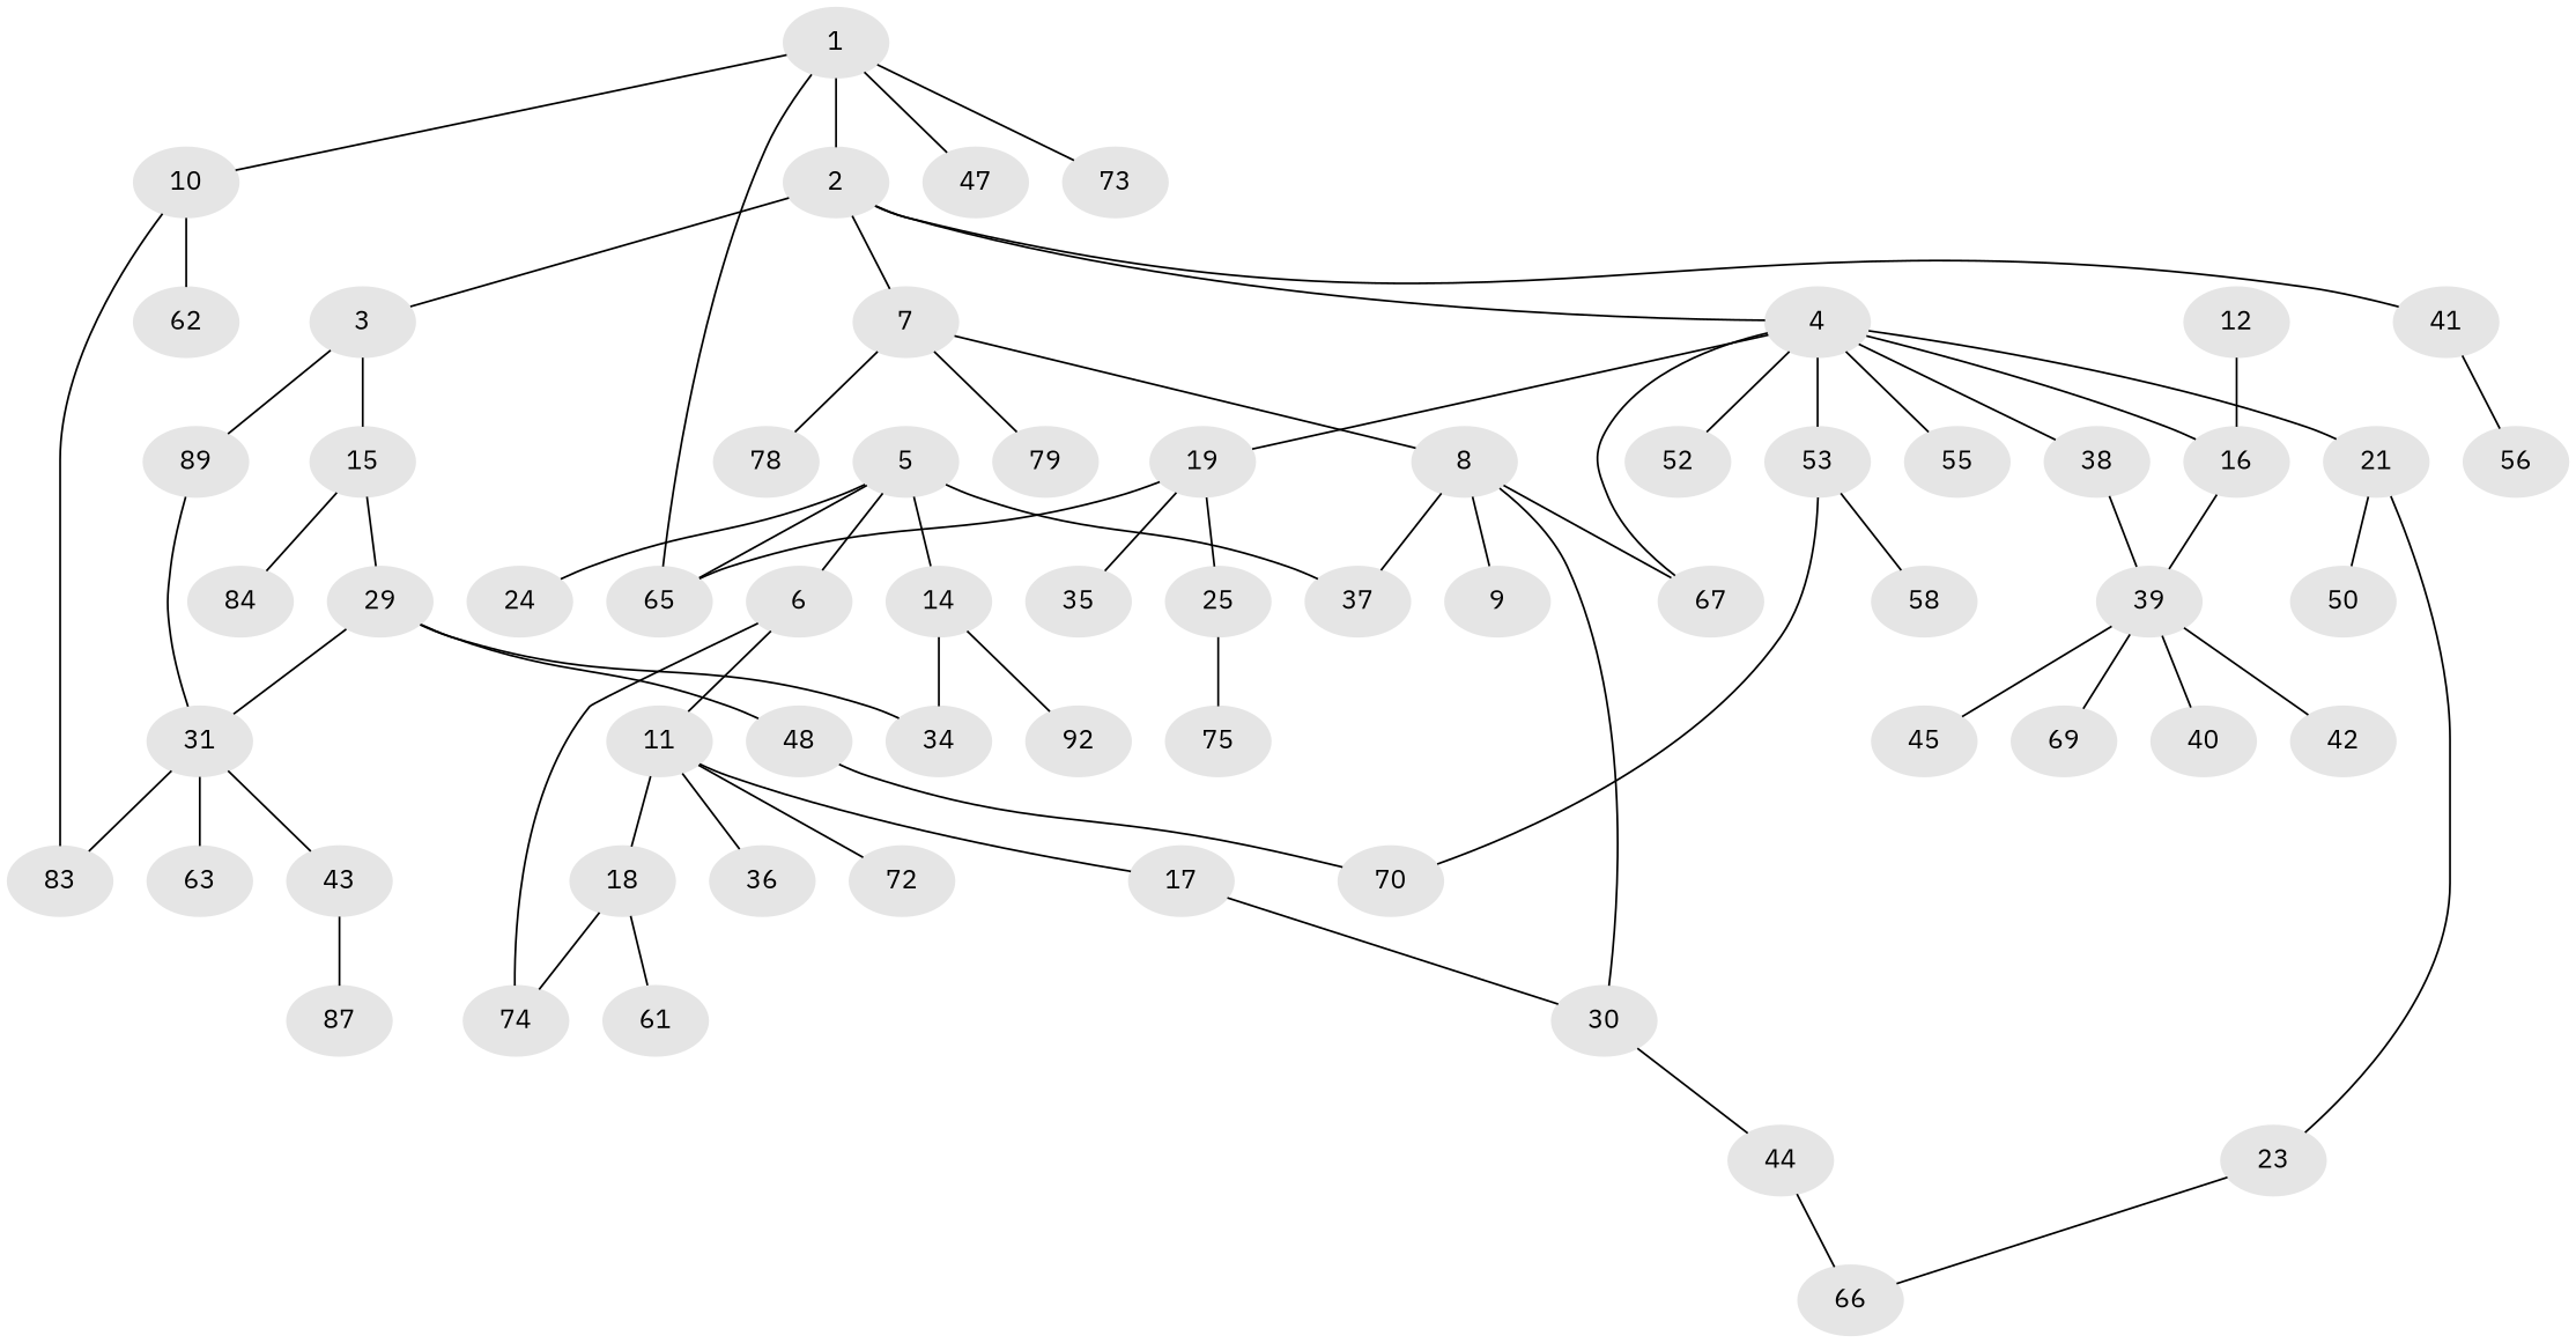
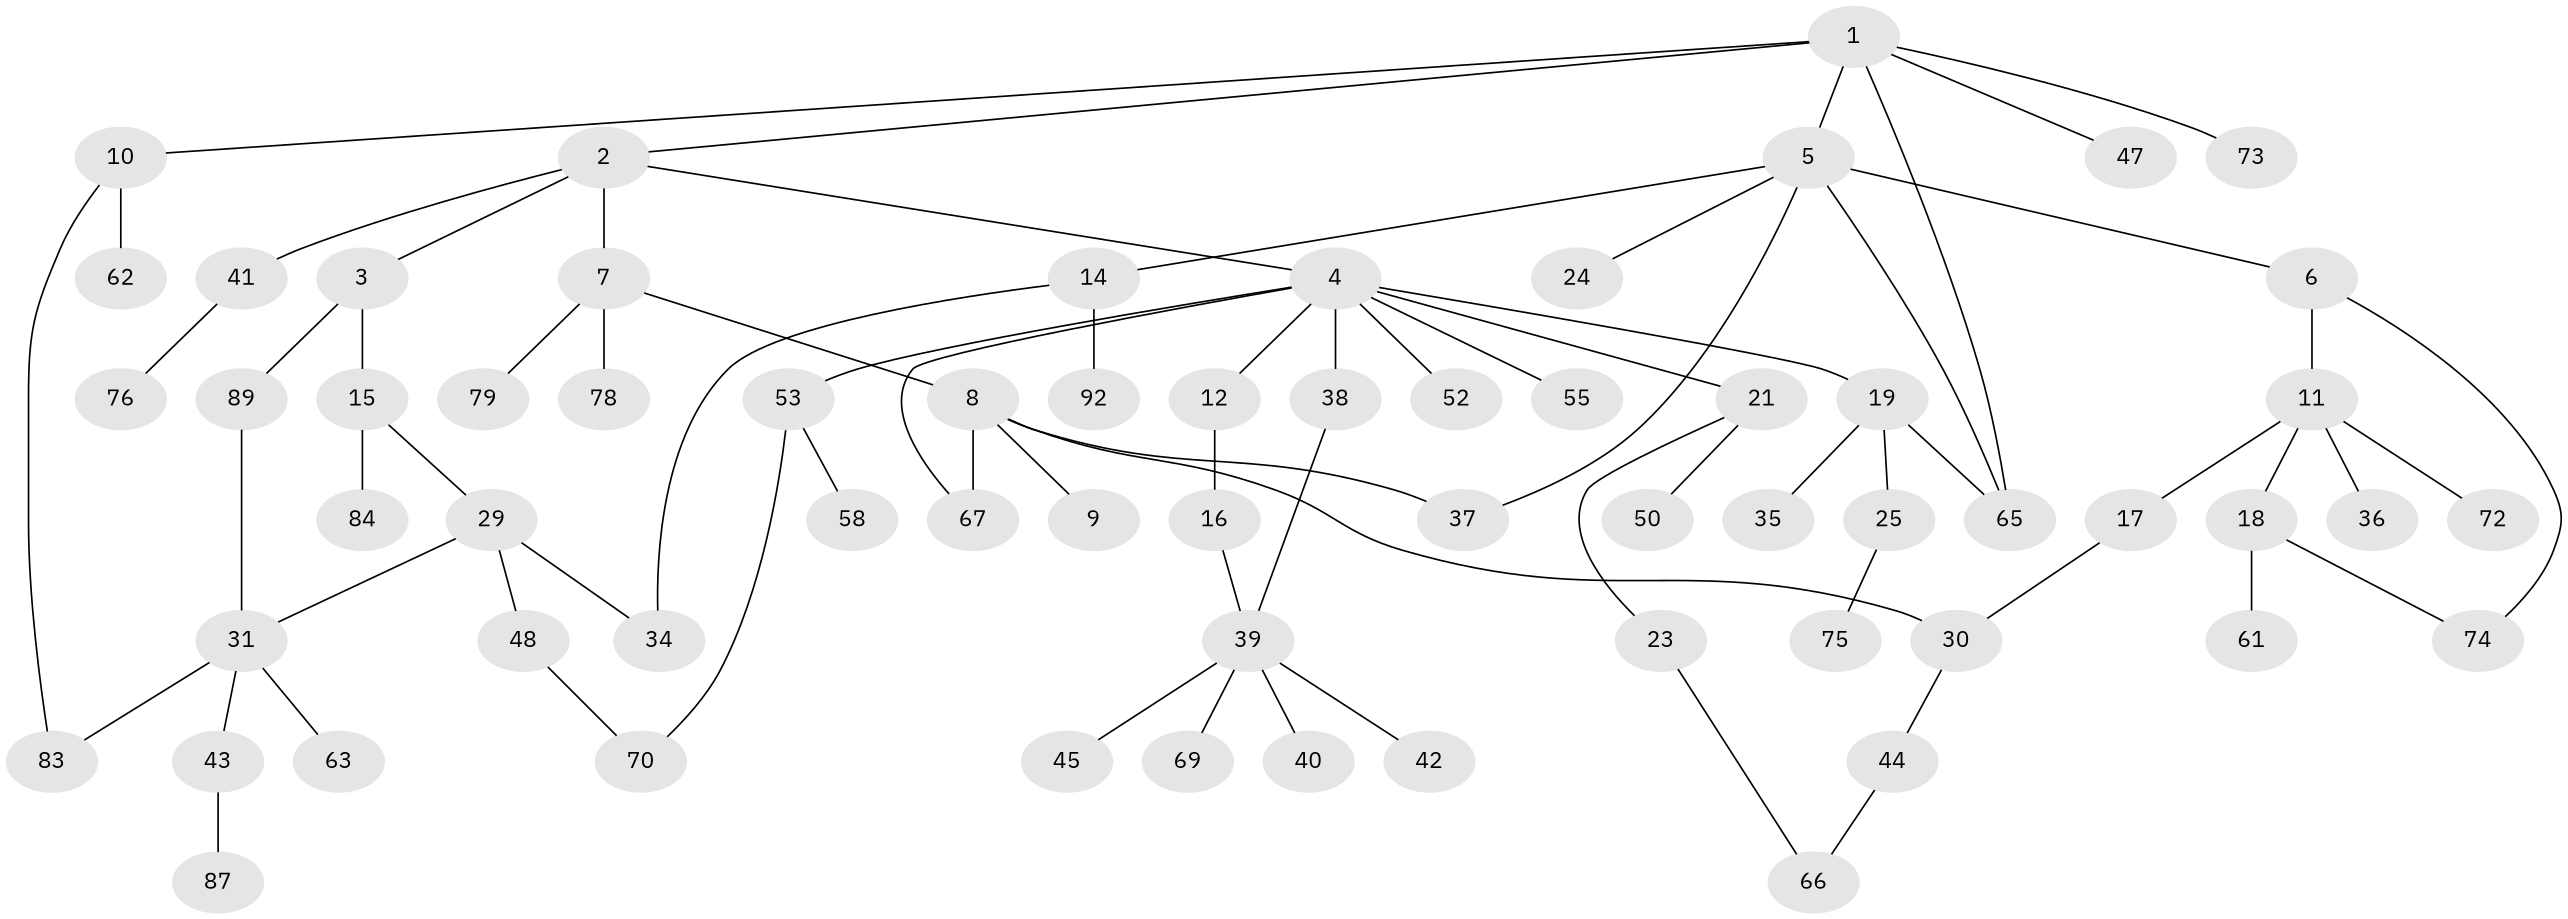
  graph {
    fontname="IBM Plex Sans"
    node [color=gray90 fontname="IBM Plex Sans" style=filled]
    edge [fontname="IBM Plex Sans"]
    1 [super="+64"]
    2 [super="+46"]
    5 [super="+71"]
    10 [super="+90"]
    47
    65
    73
    3 [super="+68"]
    4 [super="+13"]
    7 [super="+27"]
    41
    6 [super="+26"]
    14
    24
    37
    62
    83
    15 [super="+80"]
    89
    12 [super="+86"]
    19 [super="+32"]
    21 [super="+54"]
    38 [super="+44"]
    52
    53
    55
    67
    8 [super="+20"]
    78
    79
-   76 [super="+87" label=56]
+   76 [super="+87"]
    29 [super="+58"]
    84
    31 [super="+33"]
    16
    25
    35
    23 [super="+28"]
    50 [super="+60"]
    39 [super="+57"]
    70
    n42 [label=58 super="+88"]
    11 [super="+22"]
    74 [super="+91"]
    34 [super="+85"]
    92
    17
    18
    36
    72
    9
    30 [super="+56"]
    n53 [label=44]
    43 [super="+51"]
    63
    61
    48
    40
    42
    45
    69 [super="+77"]
    75
    66
    n64 [label=87]
    1 -- 2
+   1 -- 5
    1 -- 10
    1 -- 47
    1 -- 65
    1 -- 73
    2 -- 3
    2 -- 4
    2 -- 7
    2 -- 41
    5 -- 65
    5 -- 6
    5 -- 14
    5 -- 24
    5 -- 37
    10 -- 62
    10 -- 83
    3 -- 15
    3 -- 89
-   4 -- 16
+   4 -- 12
    4 -- 19
    4 -- 21
    4 -- 38
    4 -- 52
    4 -- 53
    4 -- 55
    4 -- 67
    7 -- 8
    7 -- 78
    7 -- 79
    41 -- 76
    6 -- 11
    6 -- 74
    14 -- 34
    14 -- 92
    15 -- 29
    15 -- 84
    89 -- 31
    12 -- 16
    19 -- 65
    19 -- 25
    19 -- 35
    21 -- 23
    21 -- 50
    38 -- 39
    53 -- 70
    53 -- n42
    8 -- 37
    8 -- 67
    8 -- 9
    8 -- 30
    29 -- 31
    29 -- 34
    29 -- 48
    31 -- 83
    31 -- 43
    31 -- 63
    16 -- 39
    25 -- 75
    23 -- 66
    39 -- 40
    39 -- 42
    39 -- 45
    39 -- 69
    11 -- 17
    11 -- 18
    11 -- 36
    11 -- 72
    17 -- 30
    18 -- 74
    18 -- 61
    30 -- n53
    n53 -- 66
    43 -- n64
    48 -- 70
  }
